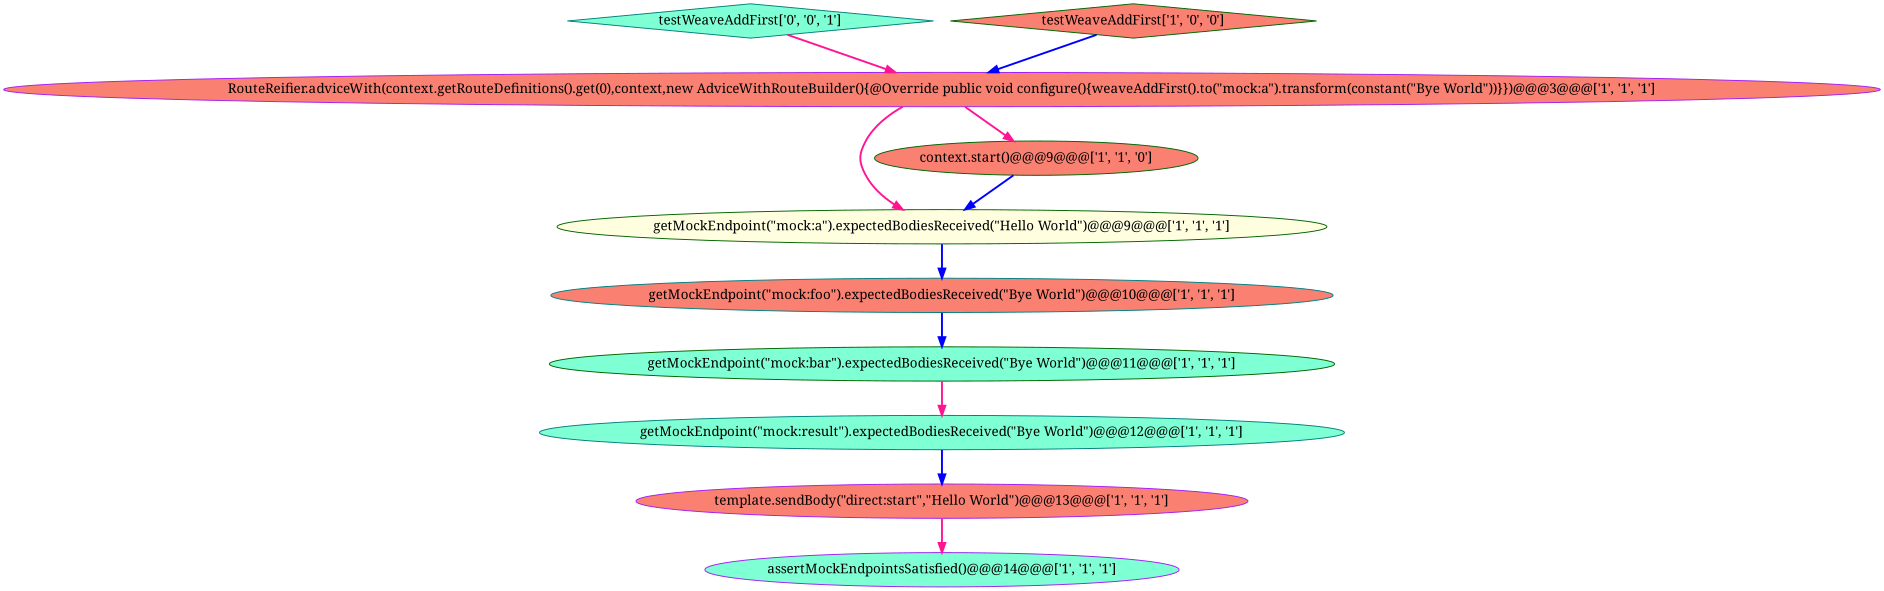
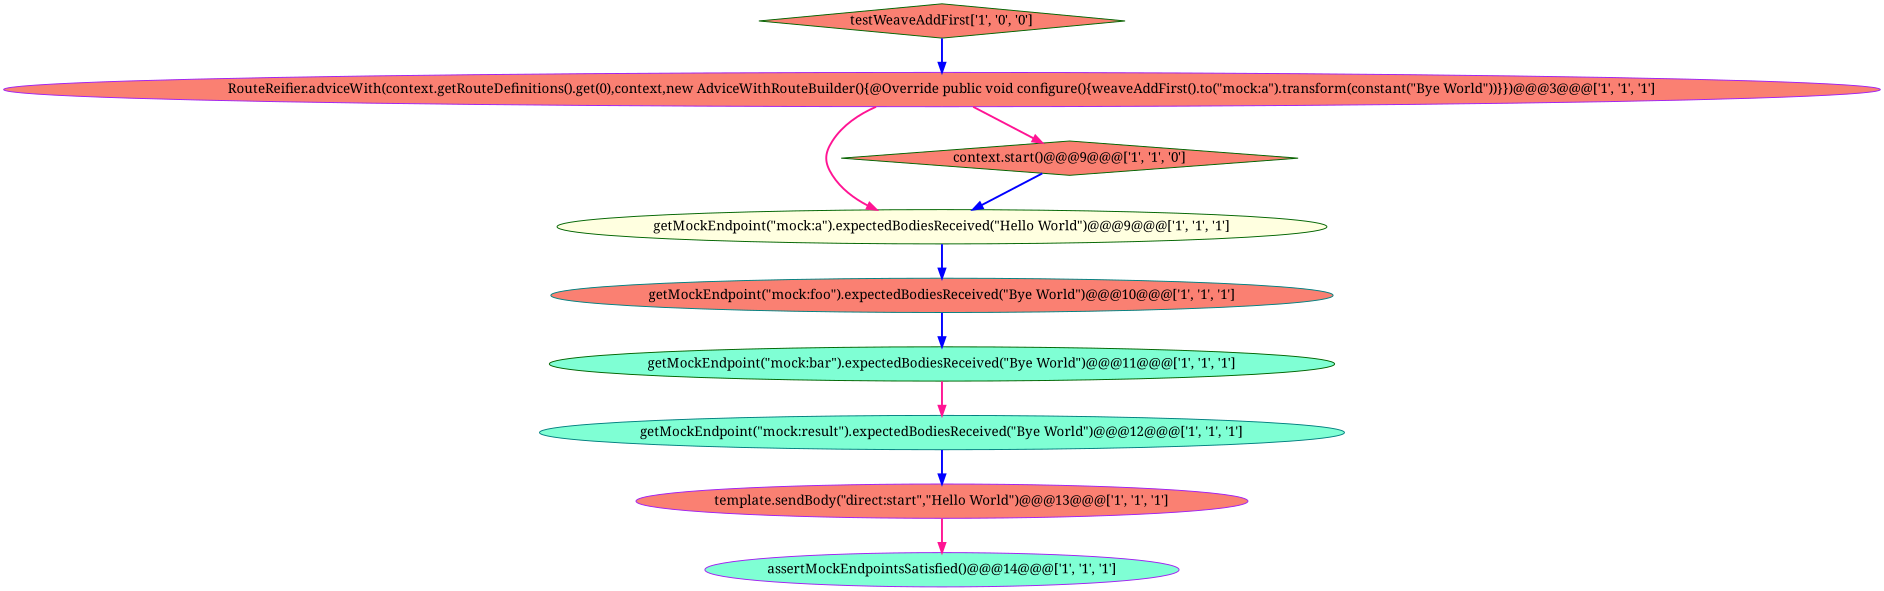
  digraph {
    fontname="Noto Serif"
    node [color=darkgreen fillcolor=salmon fontname="Noto Serif" shape=ellipse style=filled]
    edge [color=blue fontname="Noto Serif" style=bold]
    n1 [fillcolor=lightyellow label="getMockEndpoint(\"mock:a\").expectedBodiesReceived(\"Hello World\")@@@9@@@['1', '1', '1']"]
    n2 [color=teal label="getMockEndpoint(\"mock:foo\").expectedBodiesReceived(\"Bye World\")@@@10@@@['1', '1', '1']"]
    n3 [fillcolor=aquamarine label="getMockEndpoint(\"mock:bar\").expectedBodiesReceived(\"Bye World\")@@@11@@@['1', '1', '1']"]
    n4 [color=teal fillcolor=aquamarine label="getMockEndpoint(\"mock:result\").expectedBodiesReceived(\"Bye World\")@@@12@@@['1', '1', '1']"]
    n5 [color=purple label="template.sendBody(\"direct:start\",\"Hello World\")@@@13@@@['1', '1', '1']"]
    n6 [color=purple label="RouteReifier.adviceWith(context.getRouteDefinitions().get(0),context,new AdviceWithRouteBuilder(){@Override public void configure(){weaveAddFirst().to(\"mock:a\").transform(constant(\"Bye World\"))}})@@@3@@@['1', '1', '1']"]
-   n7 [label="context.start()@@@9@@@['1', '1', '0']"]
+   n7 [label="context.start()@@@9@@@['1', '1', '0']" shape=diamond]
    n8 [color=purple fillcolor=aquamarine label="assertMockEndpointsSatisfied()@@@14@@@['1', '1', '1']"]
-   n9 [color=teal fillcolor=aquamarine label="testWeaveAddFirst['0', '0', '1']" shape=diamond]
    n10 [label="testWeaveAddFirst['1', '0', '0']" shape=diamond]
    n1 -> n2
    n2 -> n3
    n3 -> n4 [color=deeppink]
    n4 -> n5
    n5 -> n8 [color=deeppink]
    n6 -> n1 [color=deeppink]
    n6 -> n7 [color=deeppink]
    n7 -> n1
-   n9 -> n6 [color=deeppink]
    n10 -> n6
  }
